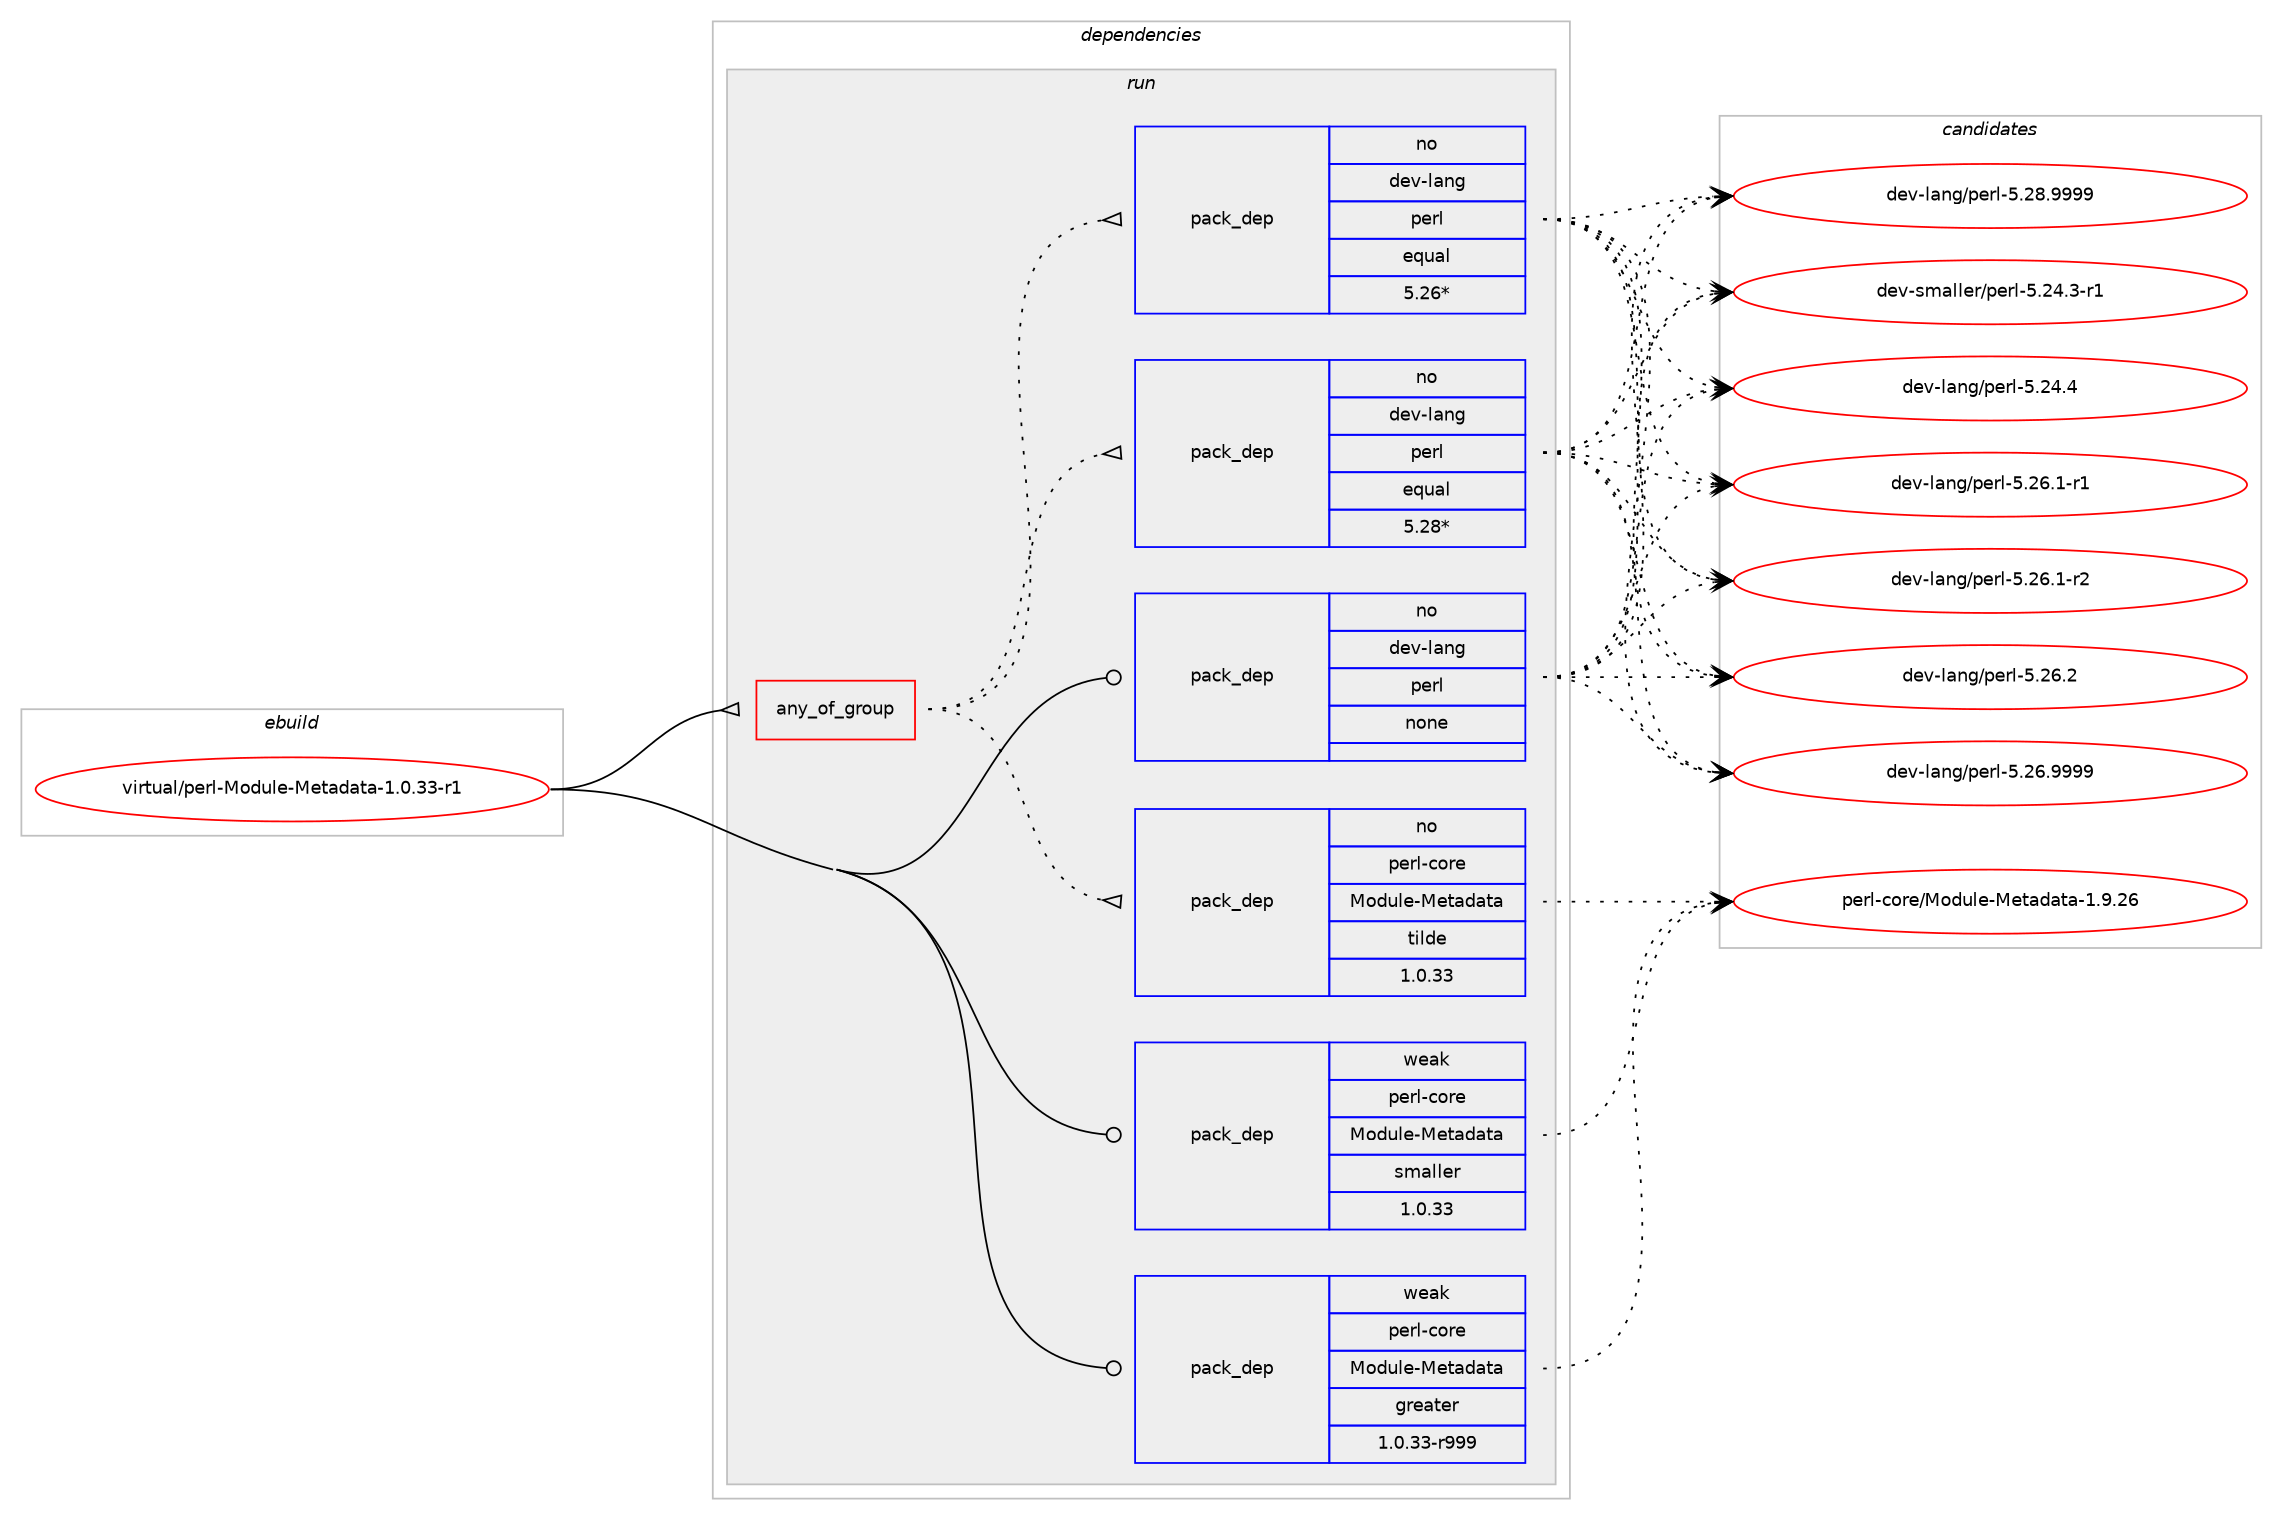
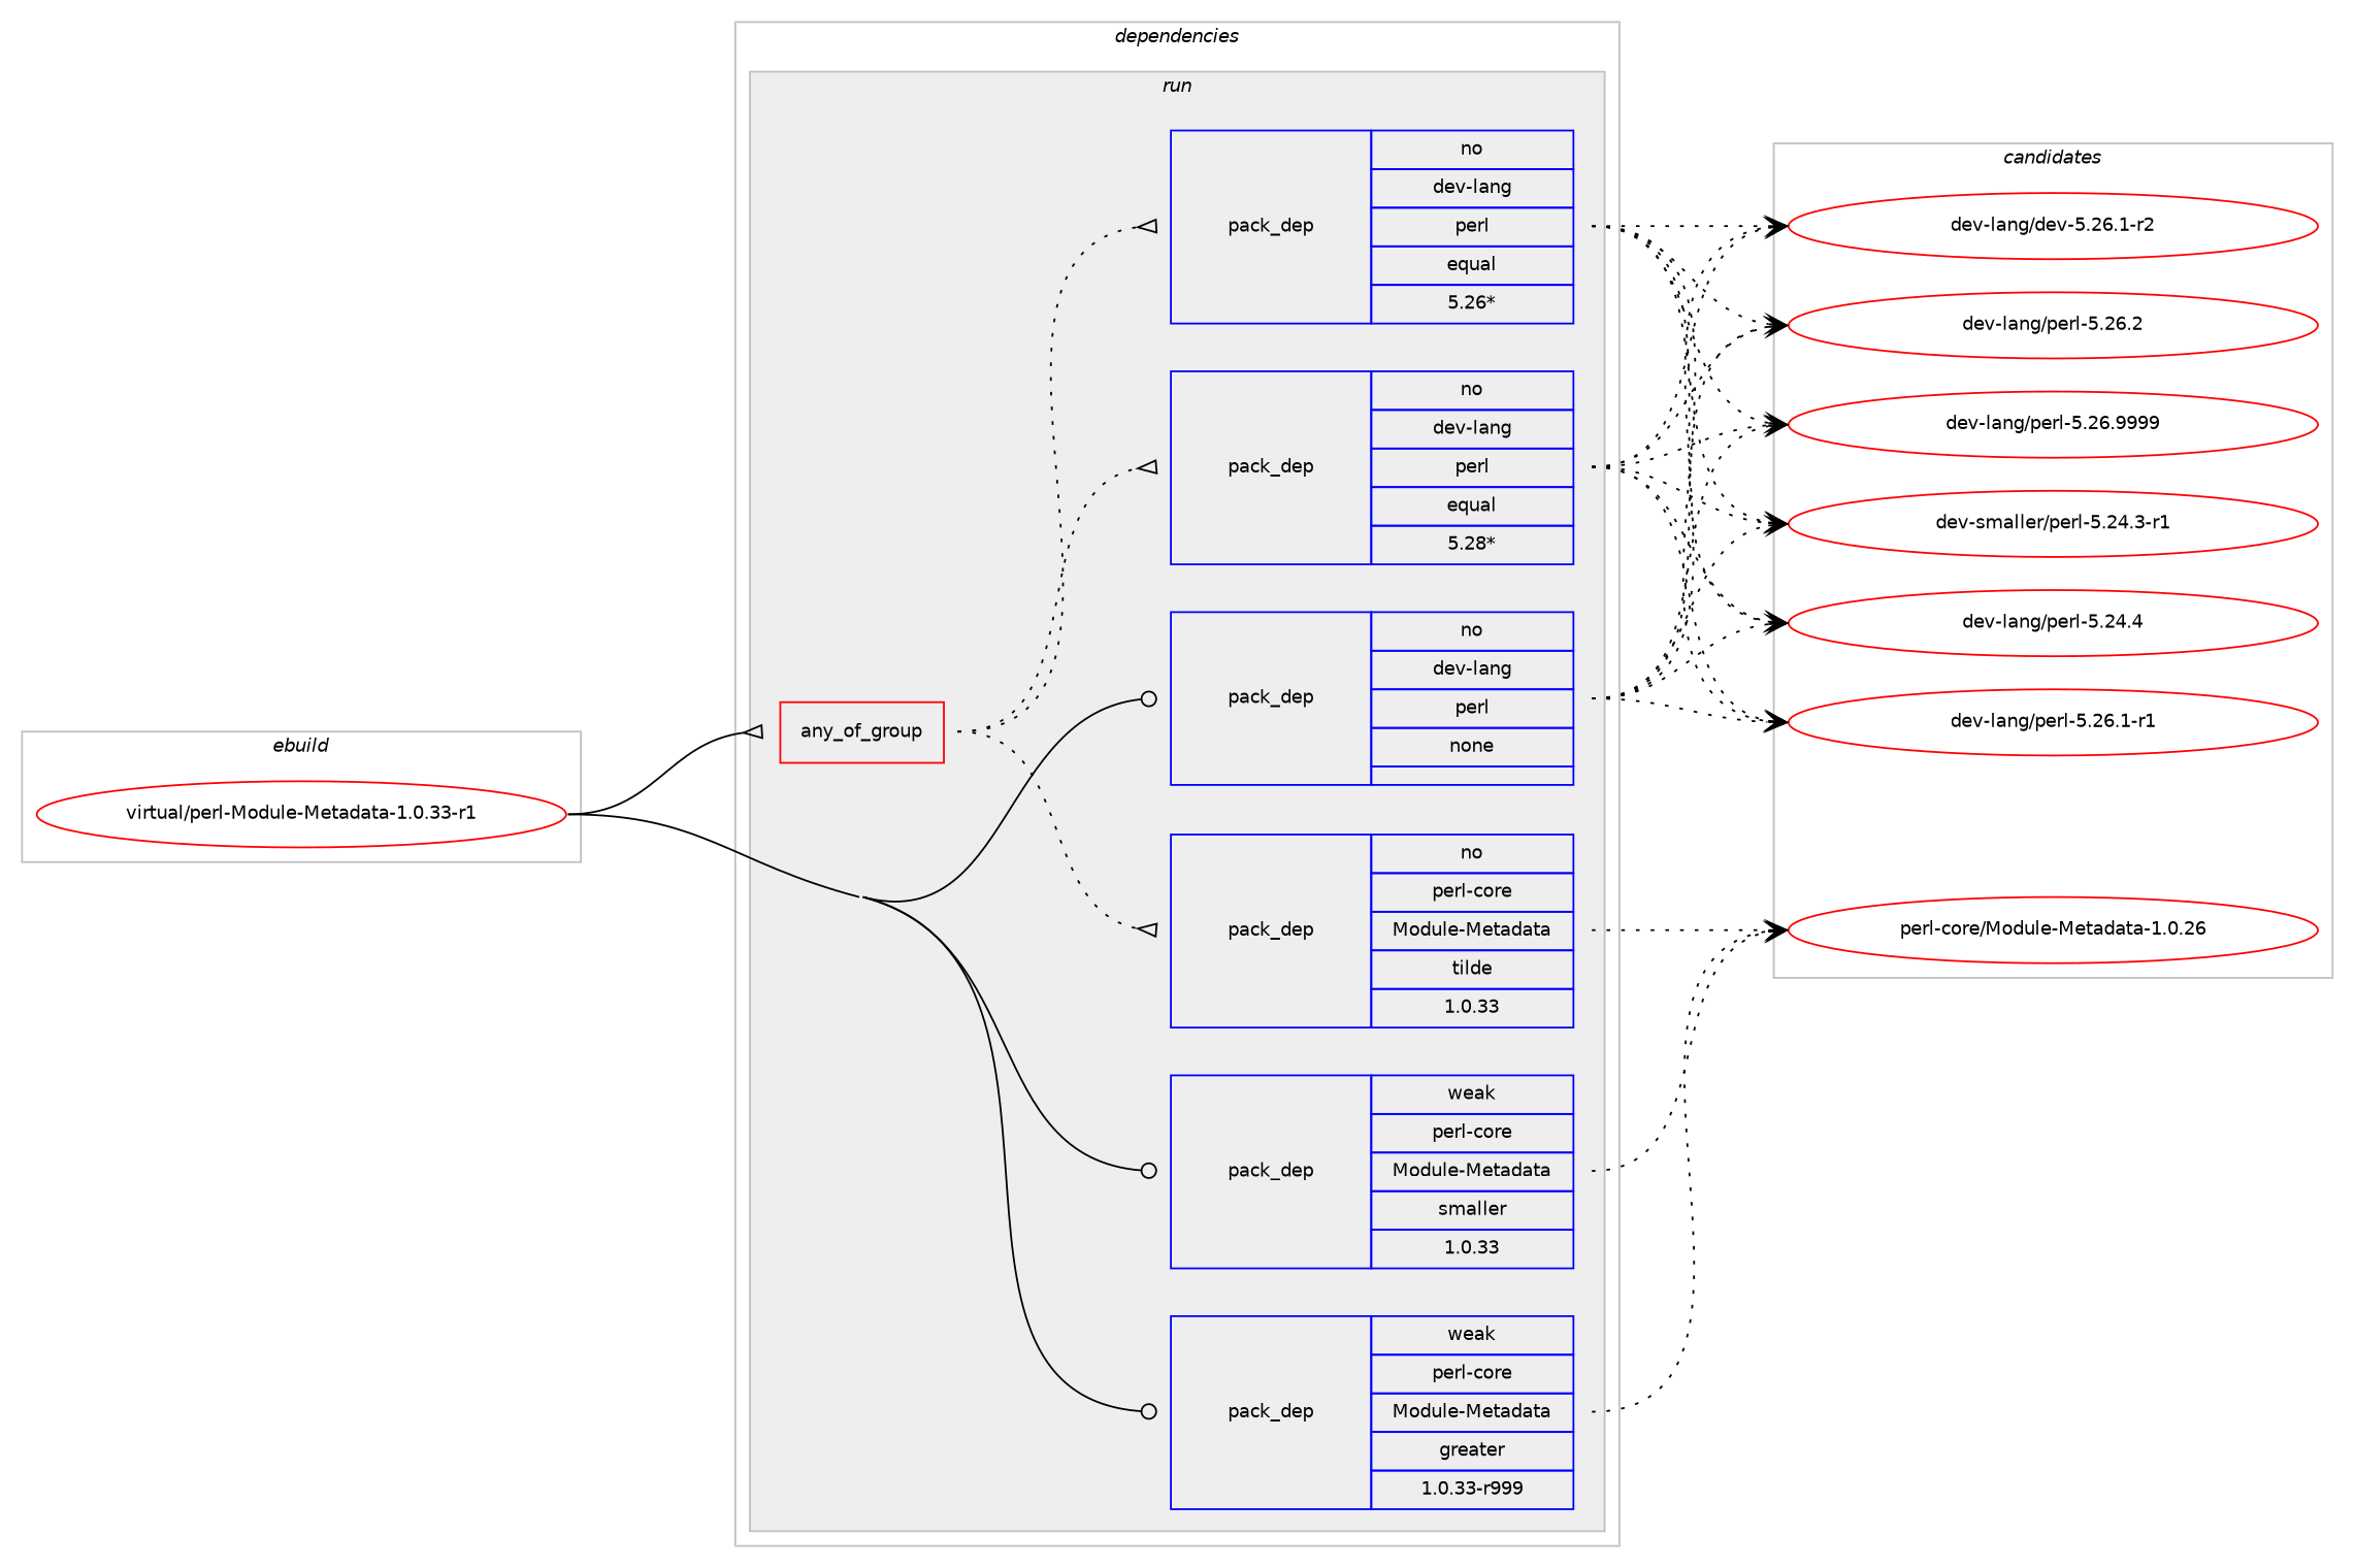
  digraph {
    compound=true
    concentrate=true
    fontname=Helvetica
    fontsize=10
    newrank=true
    rankdir=LR
    ranksep=1.5
    node [color=red fontname=Helvetica fontsize=10]
    edge [arrowhead=vee headport=w style=dotted tailport=e weight=100]
    n1 [label="virtual/perl-Module-Metadata-1.0.33-r1" width=4]
    n2 [color=blue label=<<TABLE BORDER="0" CELLBORDER="1" CELLSPACING="0" CELLPADDING="4" WIDTH="220"><TR><TD ROWSPAN="6" CELLPADDING="30">pack_dep</TD></TR><TR><TD WIDTH="110">no</TD></TR><TR><TD>dev-lang</TD></TR><TR><TD>perl</TD></TR><TR><TD>equal</TD></TR><TR><TD>5.28*</TD></TR></TABLE>> shape=none]
    n3 [color=blue label=<<TABLE BORDER="0" CELLBORDER="1" CELLSPACING="0" CELLPADDING="4" WIDTH="220"><TR><TD ROWSPAN="6" CELLPADDING="30">pack_dep</TD></TR><TR><TD WIDTH="110">no</TD></TR><TR><TD>dev-lang</TD></TR><TR><TD>perl</TD></TR><TR><TD>equal</TD></TR><TR><TD>5.26*</TD></TR></TABLE>> shape=none]
    n4 [color=blue label=<<TABLE BORDER="0" CELLBORDER="1" CELLSPACING="0" CELLPADDING="4" WIDTH="220"><TR><TD ROWSPAN="6" CELLPADDING="30">pack_dep</TD></TR><TR><TD WIDTH="110">no</TD></TR><TR><TD>perl-core</TD></TR><TR><TD>Module-Metadata</TD></TR><TR><TD>tilde</TD></TR><TR><TD>1.0.33</TD></TR></TABLE>> shape=none]
    n5 [label=<<TABLE BORDER="0" CELLBORDER="1" CELLSPACING="0" CELLPADDING="4"><TR><TD CELLPADDING="10">any_of_group</TD></TR></TABLE>> shape=none]
    n6 [color=blue label=<<TABLE BORDER="0" CELLBORDER="1" CELLSPACING="0" CELLPADDING="4" WIDTH="220"><TR><TD ROWSPAN="6" CELLPADDING="30">pack_dep</TD></TR><TR><TD WIDTH="110">no</TD></TR><TR><TD>dev-lang</TD></TR><TR><TD>perl</TD></TR><TR><TD>none</TD></TR><TR><TD></TD></TR></TABLE>> shape=none]
    n7 [color=blue label=<<TABLE BORDER="0" CELLBORDER="1" CELLSPACING="0" CELLPADDING="4" WIDTH="220"><TR><TD ROWSPAN="6" CELLPADDING="30">pack_dep</TD></TR><TR><TD WIDTH="110">weak</TD></TR><TR><TD>perl-core</TD></TR><TR><TD>Module-Metadata</TD></TR><TR><TD>greater</TD></TR><TR><TD>1.0.33-r999</TD></TR></TABLE>> shape=none]
    n8 [color=blue label=<<TABLE BORDER="0" CELLBORDER="1" CELLSPACING="0" CELLPADDING="4" WIDTH="220"><TR><TD ROWSPAN="6" CELLPADDING="30">pack_dep</TD></TR><TR><TD WIDTH="110">weak</TD></TR><TR><TD>perl-core</TD></TR><TR><TD>Module-Metadata</TD></TR><TR><TD>smaller</TD></TR><TR><TD>1.0.33</TD></TR></TABLE>> shape=none]
    n9 [label="dev-smaller/perl-5.24.3-r1" width=4]
    n10 [label="dev-lang/perl-5.24.4" width=4]
    n11 [label="dev-lang/perl-5.26.1-r1" width=4]
-   n12 [label="dev-lang/perl-5.26.1-r2" width=4]
+   n12 [label="dev-lang/dev-5.26.1-r2" width=4]
    n13 [label="dev-lang/perl-5.26.2" width=4]
    n14 [label="dev-lang/perl-5.26.9999" width=4]
-   n15 [label="dev-lang/perl-5.28.9999" width=4]
-   n16 [label="perl-core/Module-Metadata-1.9.26" width=4]
+   n16 [label="perl-core/Module-Metadata-1.0.26" width=4]
    subgraph cluster_1 {
      color=gray
      label=<<i>ebuild</i>>
      rank=same
      n1
    }
    subgraph cluster_2 {
      color=gray
      label=<<i>dependencies</i>>
      subgraph cluster_3 {
        color=gray
        fillcolor="#eeeeee"
        label=<<i>compile</i>>
        style=filled
      }
      subgraph cluster_4 {
        color=gray
        fillcolor="#eeeeee"
        label=<<i>compile and run</i>>
        style=filled
      }
      subgraph cluster_5 {
        color=gray
        fillcolor="#eeeeee"
        label=<<i>run</i>>
        style=filled
        subgraph sub_6 {
          color=gray
          fillcolor="#eeeeee"
          label=<<i>run</i>>
          style=filled
          n5
          subgraph sub_7 {
            color=gray
            fillcolor="#eeeeee"
            label=<<i>run</i>>
            style=filled
            n2
          }
          subgraph sub_8 {
            color=gray
            fillcolor="#eeeeee"
            label=<<i>run</i>>
            style=filled
            n3
          }
          subgraph sub_9 {
            color=gray
            fillcolor="#eeeeee"
            label=<<i>run</i>>
            style=filled
            n4
          }
        }
        subgraph sub_10 {
          color=gray
          fillcolor="#eeeeee"
          label=<<i>run</i>>
          style=filled
          n6
        }
        subgraph sub_11 {
          color=gray
          fillcolor="#eeeeee"
          label=<<i>run</i>>
          style=filled
          n7
        }
        subgraph sub_12 {
          color=gray
          fillcolor="#eeeeee"
          label=<<i>run</i>>
          style=filled
          n8
        }
      }
    }
    subgraph cluster_13 {
      color=gray
      label=<<i>candidates</i>>
      rank=same
      subgraph sub_14 {
        color=black
        label=<<i>candidates</i>>
        nodesep=1
        rank=same
        n9
        n10
        n11
        n12
        n13
        n14
-       n15
      }
      subgraph sub_15 {
        color=black
        label=<<i>candidates</i>>
        nodesep=1
        rank=same
        n9
        n10
        n11
        n12
        n13
        n14
-       n15
      }
      subgraph sub_16 {
        color=black
        label=<<i>candidates</i>>
        nodesep=1
        rank=same
        n16
      }
      subgraph sub_17 {
        color=black
        label=<<i>candidates</i>>
        nodesep=1
        rank=same
        n9
        n10
        n11
        n12
        n13
        n14
-       n15
      }
      subgraph sub_18 {
        color=black
        label=<<i>candidates</i>>
        nodesep=1
        rank=same
        n16
      }
      subgraph sub_19 {
        color=black
        label=<<i>candidates</i>>
        nodesep=1
        rank=same
        n16
      }
    }
    n1 -> n5 [arrowhead=oinv style=solid weight=20]
    n1 -> n6 [arrowhead=odot style=solid weight=20]
    n1 -> n7 [arrowhead=odot style=solid weight=20]
    n1 -> n8 [arrowhead=odot style=solid weight=20]
    n2 -> n9
    n2 -> n10
    n2 -> n11
    n2 -> n12
    n2 -> n13
    n2 -> n14
-   n2 -> n15
    n3 -> n9
    n3 -> n10
    n3 -> n11
    n3 -> n12
    n3 -> n13
    n3 -> n14
-   n3 -> n15
    n4 -> n16
    n5 -> n2 [arrowhead=oinv weight=20]
    n5 -> n3 [arrowhead=oinv weight=20]
    n5 -> n4 [arrowhead=oinv weight=20]
    n6 -> n9
    n6 -> n10
    n6 -> n11
    n6 -> n12
    n6 -> n13
    n6 -> n14
-   n6 -> n15
    n7 -> n16
    n8 -> n16
  }
